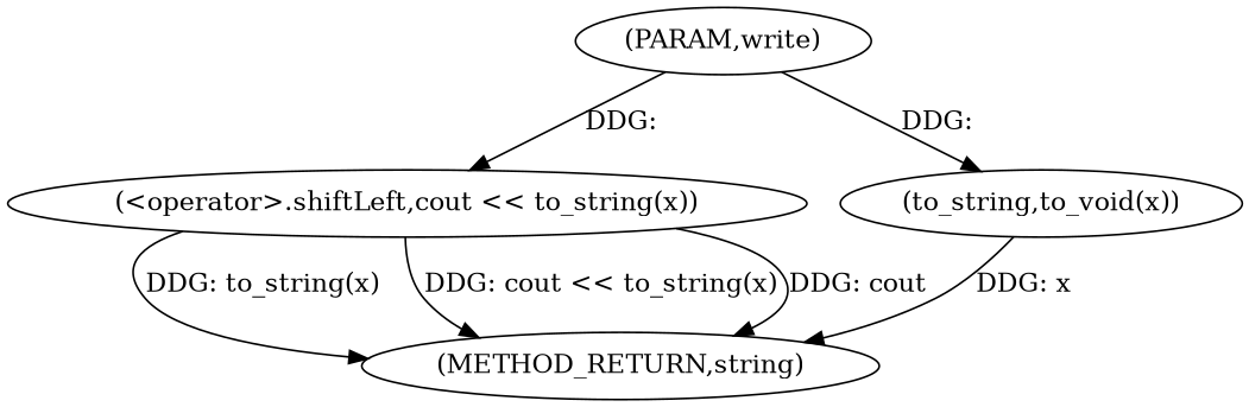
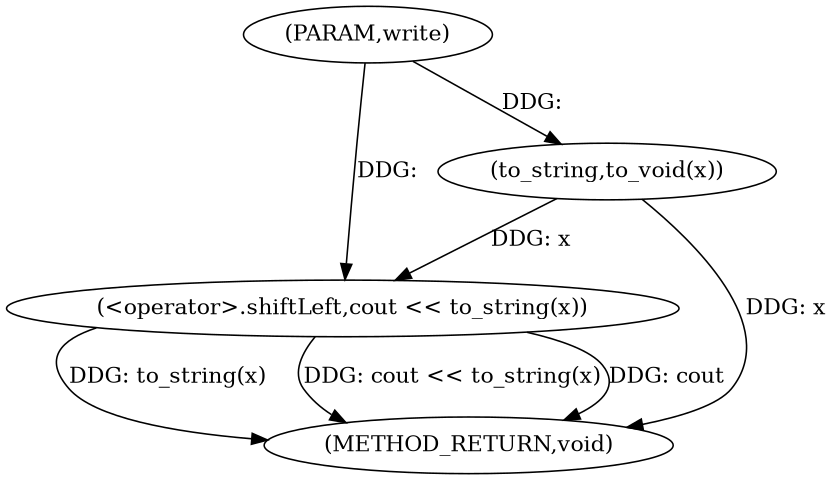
  digraph {
    n1 [label="(PARAM,write)"]
    n2 [label="(<operator>.shiftLeft,cout << to_string(x))"]
    n3 [label="(to_string,to_void(x))"]
-   n4 [label="(METHOD_RETURN,string)"]
+   n4 [label="(METHOD_RETURN,void)"]
    n1 -> n2 [label="DDG: "]
    n1 -> n3 [label="DDG: "]
    n2 -> n4 [label="DDG: to_string(x)"]
    n2 -> n4 [label="DDG: cout << to_string(x)"]
    n2 -> n4 [label="DDG: cout"]
+   n3 -> n2 [label="DDG: x"]
    n3 -> n4 [label="DDG: x"]
  }
